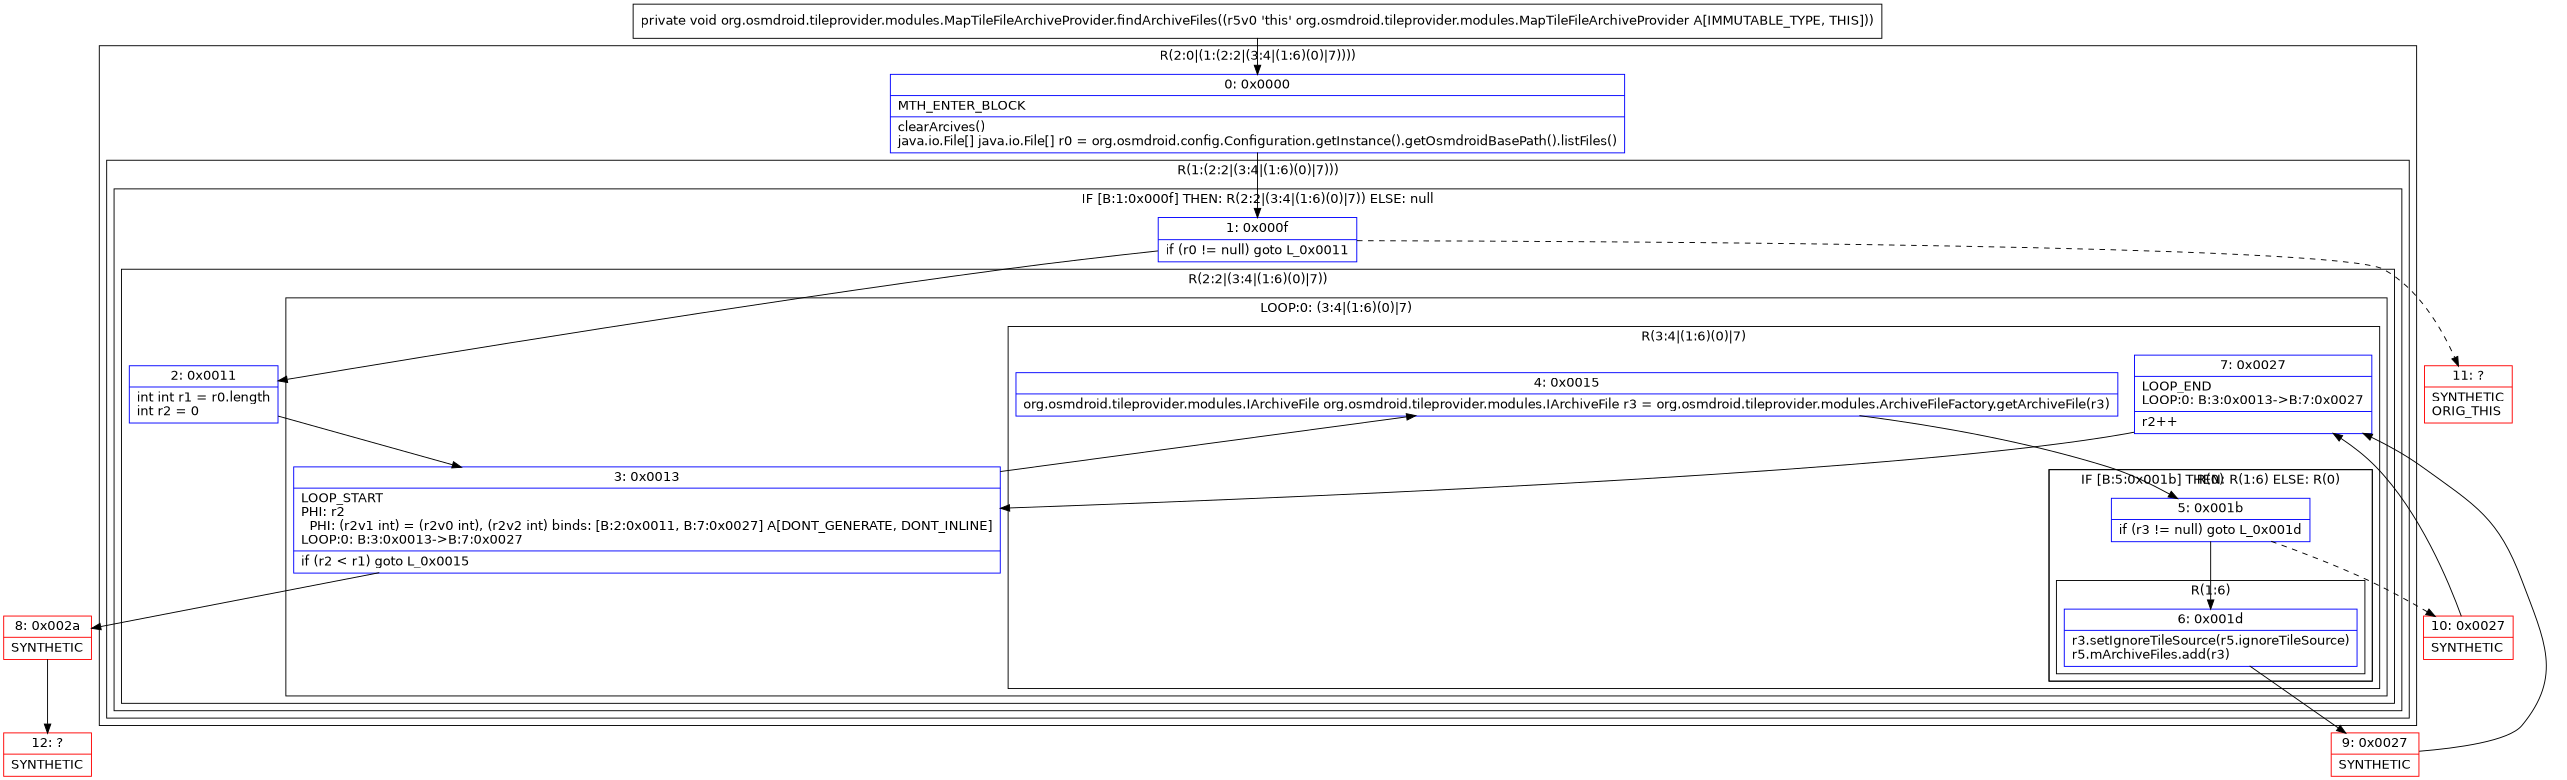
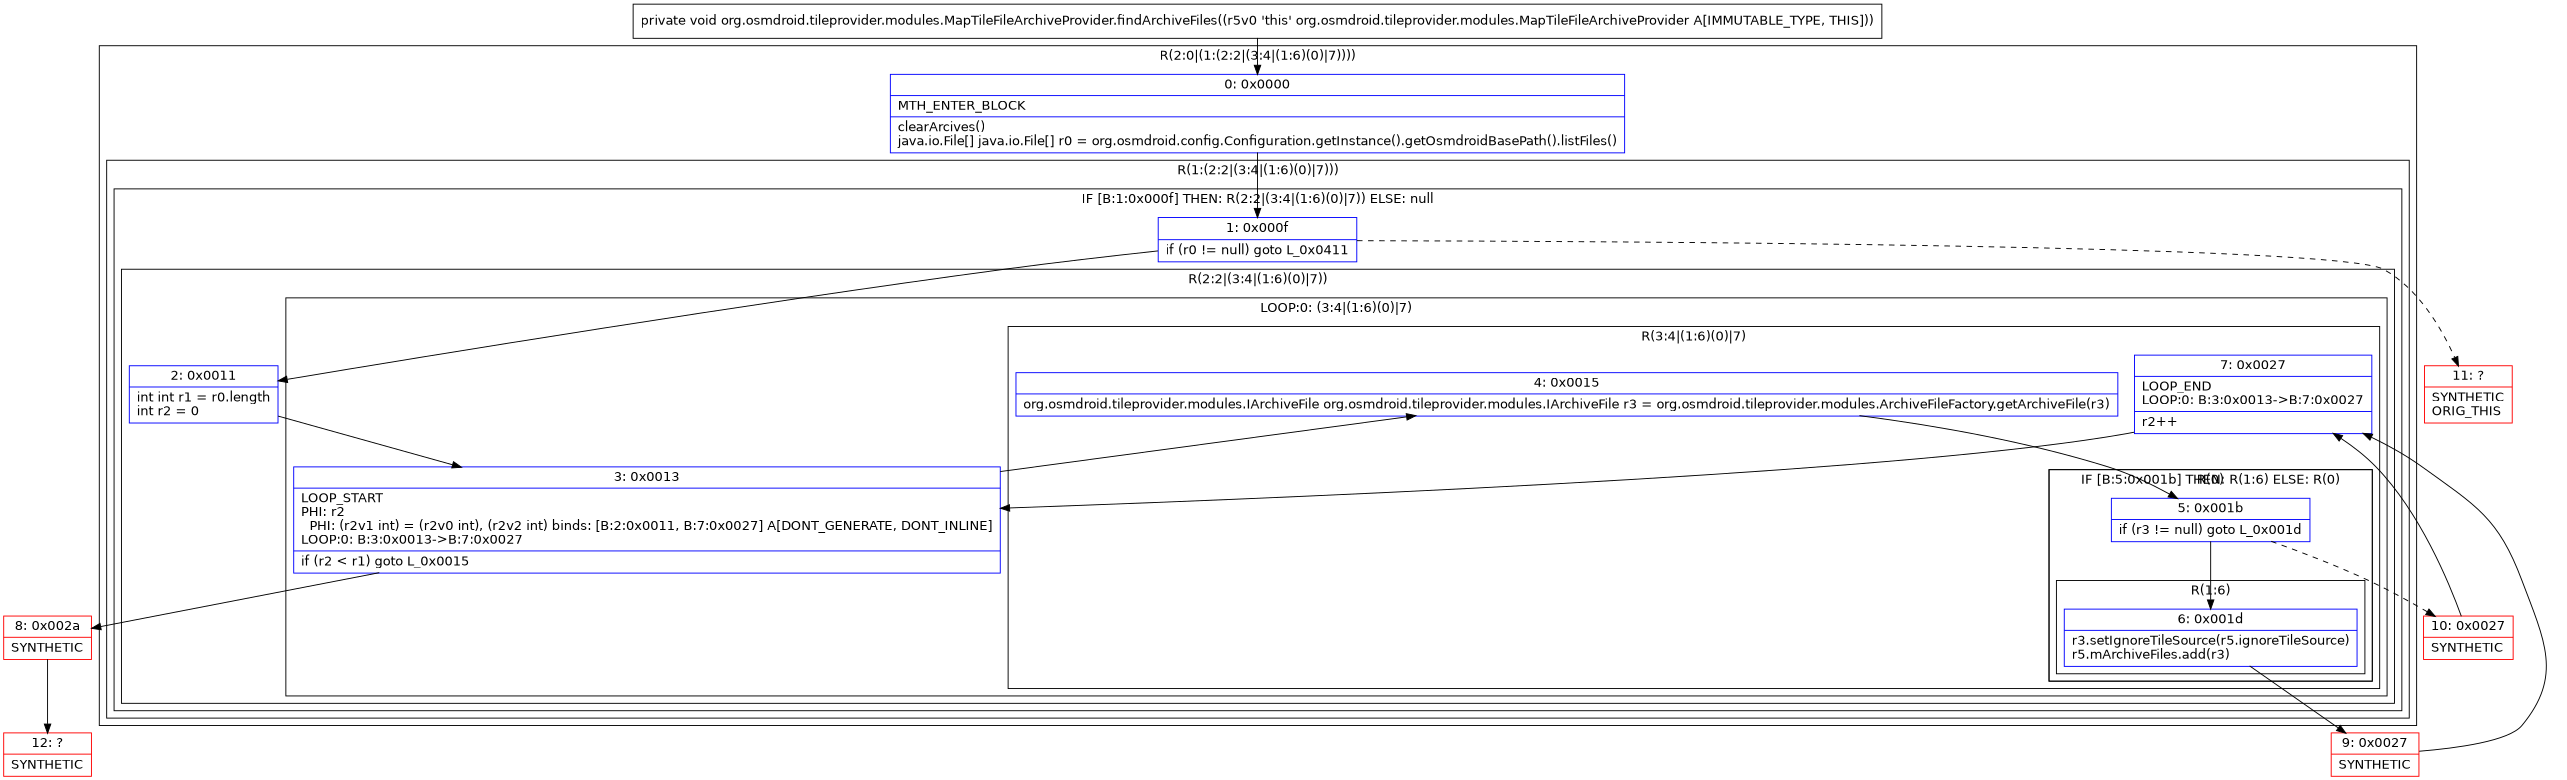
  digraph {
    fontname="DejaVu Sans"
    node [color=blue fontname="DejaVu Sans" shape=record]
    edge [fontname="DejaVu Sans"]
    n1 [label="{6\:\ 0x001d|r3.setIgnoreTileSource(r5.ignoreTileSource)\lr5.mArchiveFiles.add(r3)\l}"]
    n2 [label="{5\:\ 0x001b|if (r3 != null) goto L_0x001d\l}"]
    n3 [label="{4\:\ 0x0015|org.osmdroid.tileprovider.modules.IArchiveFile org.osmdroid.tileprovider.modules.IArchiveFile r3 = org.osmdroid.tileprovider.modules.ArchiveFileFactory.getArchiveFile(r3)\l}"]
    n4 [label="{7\:\ 0x0027|LOOP_END\lLOOP:0: B:3:0x0013\-\>B:7:0x0027\l|r2++\l}"]
    n5 [label="{3\:\ 0x0013|LOOP_START\lPHI: r2 \l  PHI: (r2v1 int) = (r2v0 int), (r2v2 int) binds: [B:2:0x0011, B:7:0x0027] A[DONT_GENERATE, DONT_INLINE]\lLOOP:0: B:3:0x0013\-\>B:7:0x0027\l|if (r2 \< r1) goto L_0x0015\l}"]
    n6 [label="{2\:\ 0x0011|int int r1 = r0.length\lint r2 = 0\l}"]
-   n7 [label="{1\:\ 0x000f|if (r0 != null) goto L_0x0011\l}"]
+   n7 [label="{1\:\ 0x000f|if (r0 != null) goto L_0x0411\l}"]
    n8 [label="{0\:\ 0x0000|MTH_ENTER_BLOCK\l|clearArcives()\ljava.io.File[] java.io.File[] r0 = org.osmdroid.config.Configuration.getInstance().getOsmdroidBasePath().listFiles()\l}"]
    n9 [color=red label="{9\:\ 0x0027|SYNTHETIC\l}"]
    n10 [color=red label="{10\:\ 0x0027|SYNTHETIC\l}"]
    n11 [color=red label="{8\:\ 0x002a|SYNTHETIC\l}"]
    n12 [color=red label="{11\:\ ?|SYNTHETIC\lORIG_THIS\l}"]
    n13 [color=red label="{12\:\ ?|SYNTHETIC\l}"]
    n14 [label="{private void org.osmdroid.tileprovider.modules.MapTileFileArchiveProvider.findArchiveFiles((r5v0 'this' org.osmdroid.tileprovider.modules.MapTileFileArchiveProvider A[IMMUTABLE_TYPE, THIS])) }" color=""]
    subgraph cluster_1 {
      label="R(2:0|(1:(2:2|(3:4|(1:6)(0)|7))))"
      n8
      subgraph cluster_2 {
        label="R(1:(2:2|(3:4|(1:6)(0)|7)))"
        subgraph cluster_3 {
          label="IF [B:1:0x000f] THEN: R(2:2|(3:4|(1:6)(0)|7)) ELSE: null"
          n7
          subgraph cluster_4 {
            label="R(2:2|(3:4|(1:6)(0)|7))"
            n6
            subgraph cluster_5 {
              label="LOOP:0: (3:4|(1:6)(0)|7)"
              n5
              subgraph cluster_6 {
                label="R(3:4|(1:6)(0)|7)"
                n3
                n4
                subgraph cluster_7 {
                  label="IF [B:5:0x001b] THEN: R(1:6) ELSE: R(0)"
                  n2
                  subgraph cluster_8 {
                    label="R(1:6)"
                    n1
                  }
                  subgraph cluster_9 {
                    label="R(0)"
                  }
                }
              }
            }
          }
        }
      }
    }
    n1 -> n9
    n2 -> n1
    n2 -> n10 [style=dashed]
    n3 -> n2
    n4 -> n5
    n5 -> n3
    n5 -> n11 [style=solid]
    n6 -> n5
    n7 -> n6
    n7 -> n12 [style=dashed]
    n8 -> n7
    n9 -> n4
    n10 -> n4
    n11 -> n13
    n14 -> n8
  }
